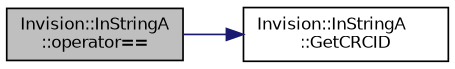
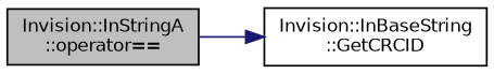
  digraph {
    rankdir=LR
    node [color=black fontname=Helvetica fontsize=10 shape=record style=filled]
    n1 [fillcolor=grey75 fontcolor=black height=0.2 label="Invision::InStringA\l::operator==" width=0.4]
-   n2 [fillcolor=white height=0.2 label="Invision::InStringA\l::GetCRCID" width=0.4]
+   n2 [fillcolor=white height=0.2 label="Invision::InBaseString\l::GetCRCID" width=0.4]
    n1 -> n2 [color=midnightblue fontname=Helvetica fontsize=10 labelfontname=Helvetica labelfontsize=10 style=solid]
  }
